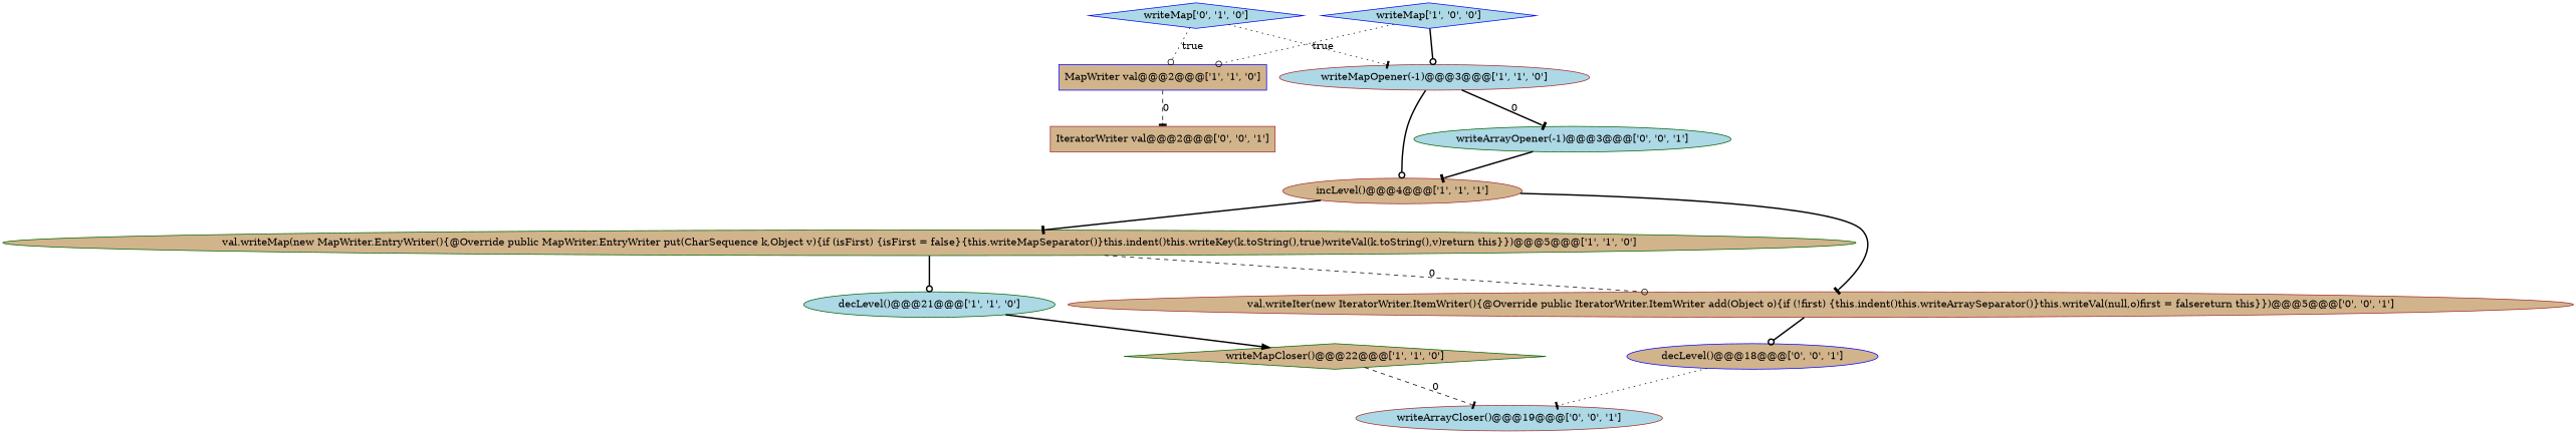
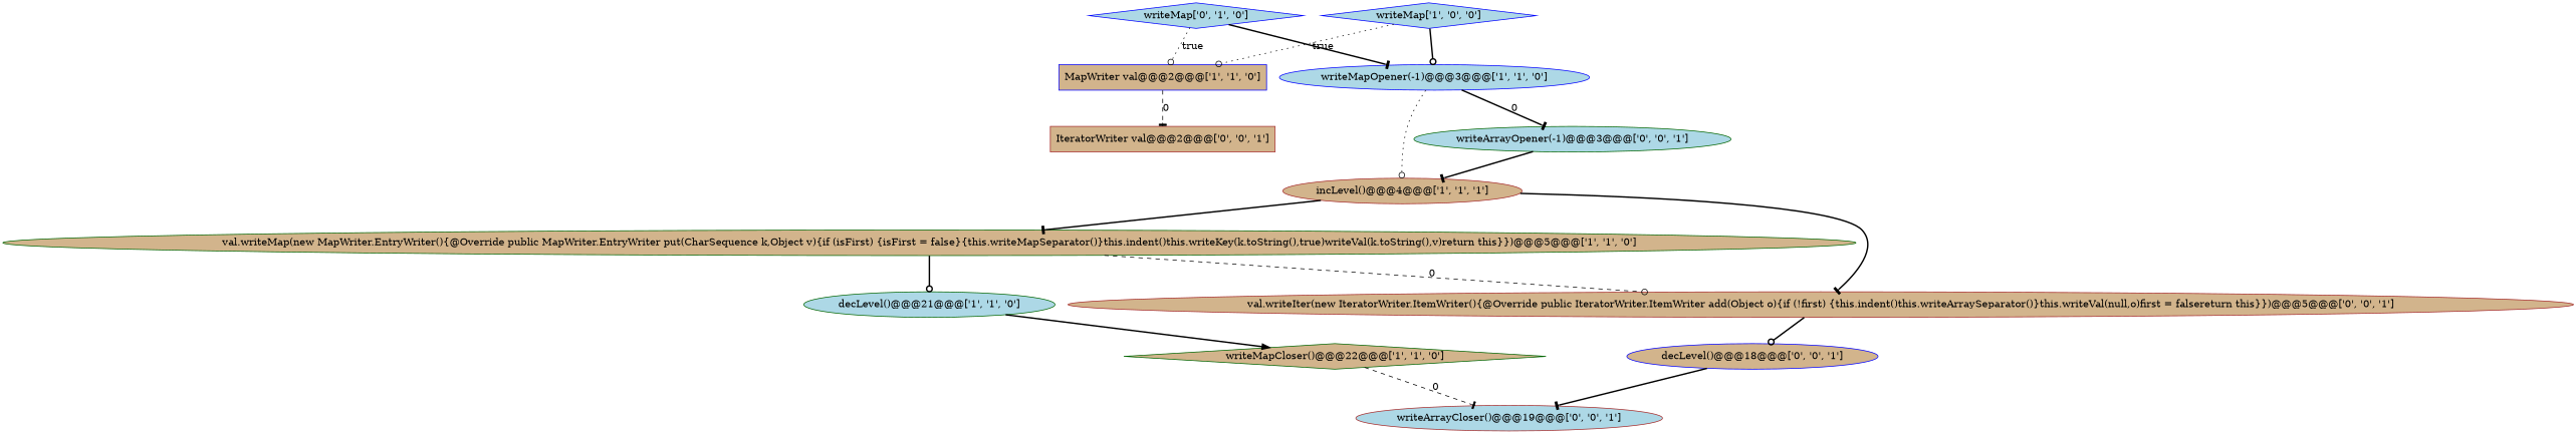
  digraph {
    node [color=blue fillcolor=tan shape=ellipse style=filled]
    edge [arrowhead=tee style=bold]
    n1 [color=darkgreen label="val.writeMap(new MapWriter.EntryWriter(){@Override public MapWriter.EntryWriter put(CharSequence k,Object v){if (isFirst) {isFirst = false}{this.writeMapSeparator()}this.indent()this.writeKey(k.toString(),true)writeVal(k.toString(),v)return this}})@@@5@@@['1', '1', '0']"]
    n2 [color=brown label="val.writeIter(new IteratorWriter.ItemWriter(){@Override public IteratorWriter.ItemWriter add(Object o){if (!first) {this.indent()this.writeArraySeparator()}this.writeVal(null,o)first = falsereturn this}})@@@5@@@['0', '0', '1']"]
    n3 [color=darkgreen fillcolor=lightblue label="decLevel()@@@21@@@['1', '1', '0']"]
    n4 [label="decLevel()@@@18@@@['0', '0', '1']"]
    n5 [color=darkgreen label="writeMapCloser()@@@22@@@['1', '1', '0']" shape=diamond]
    n6 [fillcolor=lightblue label="writeMap['0', '1', '0']" shape=diamond]
    n7 [label="MapWriter val@@@2@@@['1', '1', '0']" shape=box]
-   n8 [color=brown fillcolor=lightblue label="writeMapOpener(-1)@@@3@@@['1', '1', '0']"]
+   n8 [fillcolor=lightblue label="writeMapOpener(-1)@@@3@@@['1', '1', '0']"]
    n9 [color=brown label="IteratorWriter val@@@2@@@['0', '0', '1']" shape=box]
    n10 [color=darkgreen fillcolor=lightblue label="writeArrayOpener(-1)@@@3@@@['0', '0', '1']"]
    n11 [color=brown label="incLevel()@@@4@@@['1', '1', '1']"]
    n12 [color=brown fillcolor=lightblue label="writeArrayCloser()@@@19@@@['0', '0', '1']"]
    n13 [fillcolor=lightblue label="writeMap['1', '0', '0']" shape=diamond]
    n1 -> n2 [arrowhead=odot label=0 style=dashed]
    n1 -> n3 [arrowhead=odot]
    n2 -> n4 [arrowhead=odot]
    n3 -> n5 [arrowhead=normal]
-   n4 -> n12 [style=dotted]
+   n4 -> n12
    n5 -> n12 [label=0 style=dashed]
    n6 -> n7 [arrowhead=odot label=true style=dotted]
-   n6 -> n8 [style=dotted]
+   n6 -> n8
    n7 -> n9 [label=0 style=dashed]
    n8 -> n10 [label=0]
-   n8 -> n11 [arrowhead=odot]
+   n8 -> n11 [arrowhead=odot style=dotted]
    n10 -> n11
    n11 -> n1
    n11 -> n2
    n13 -> n7 [arrowhead=odot label=true style=dotted]
    n13 -> n8 [arrowhead=odot]
  }
